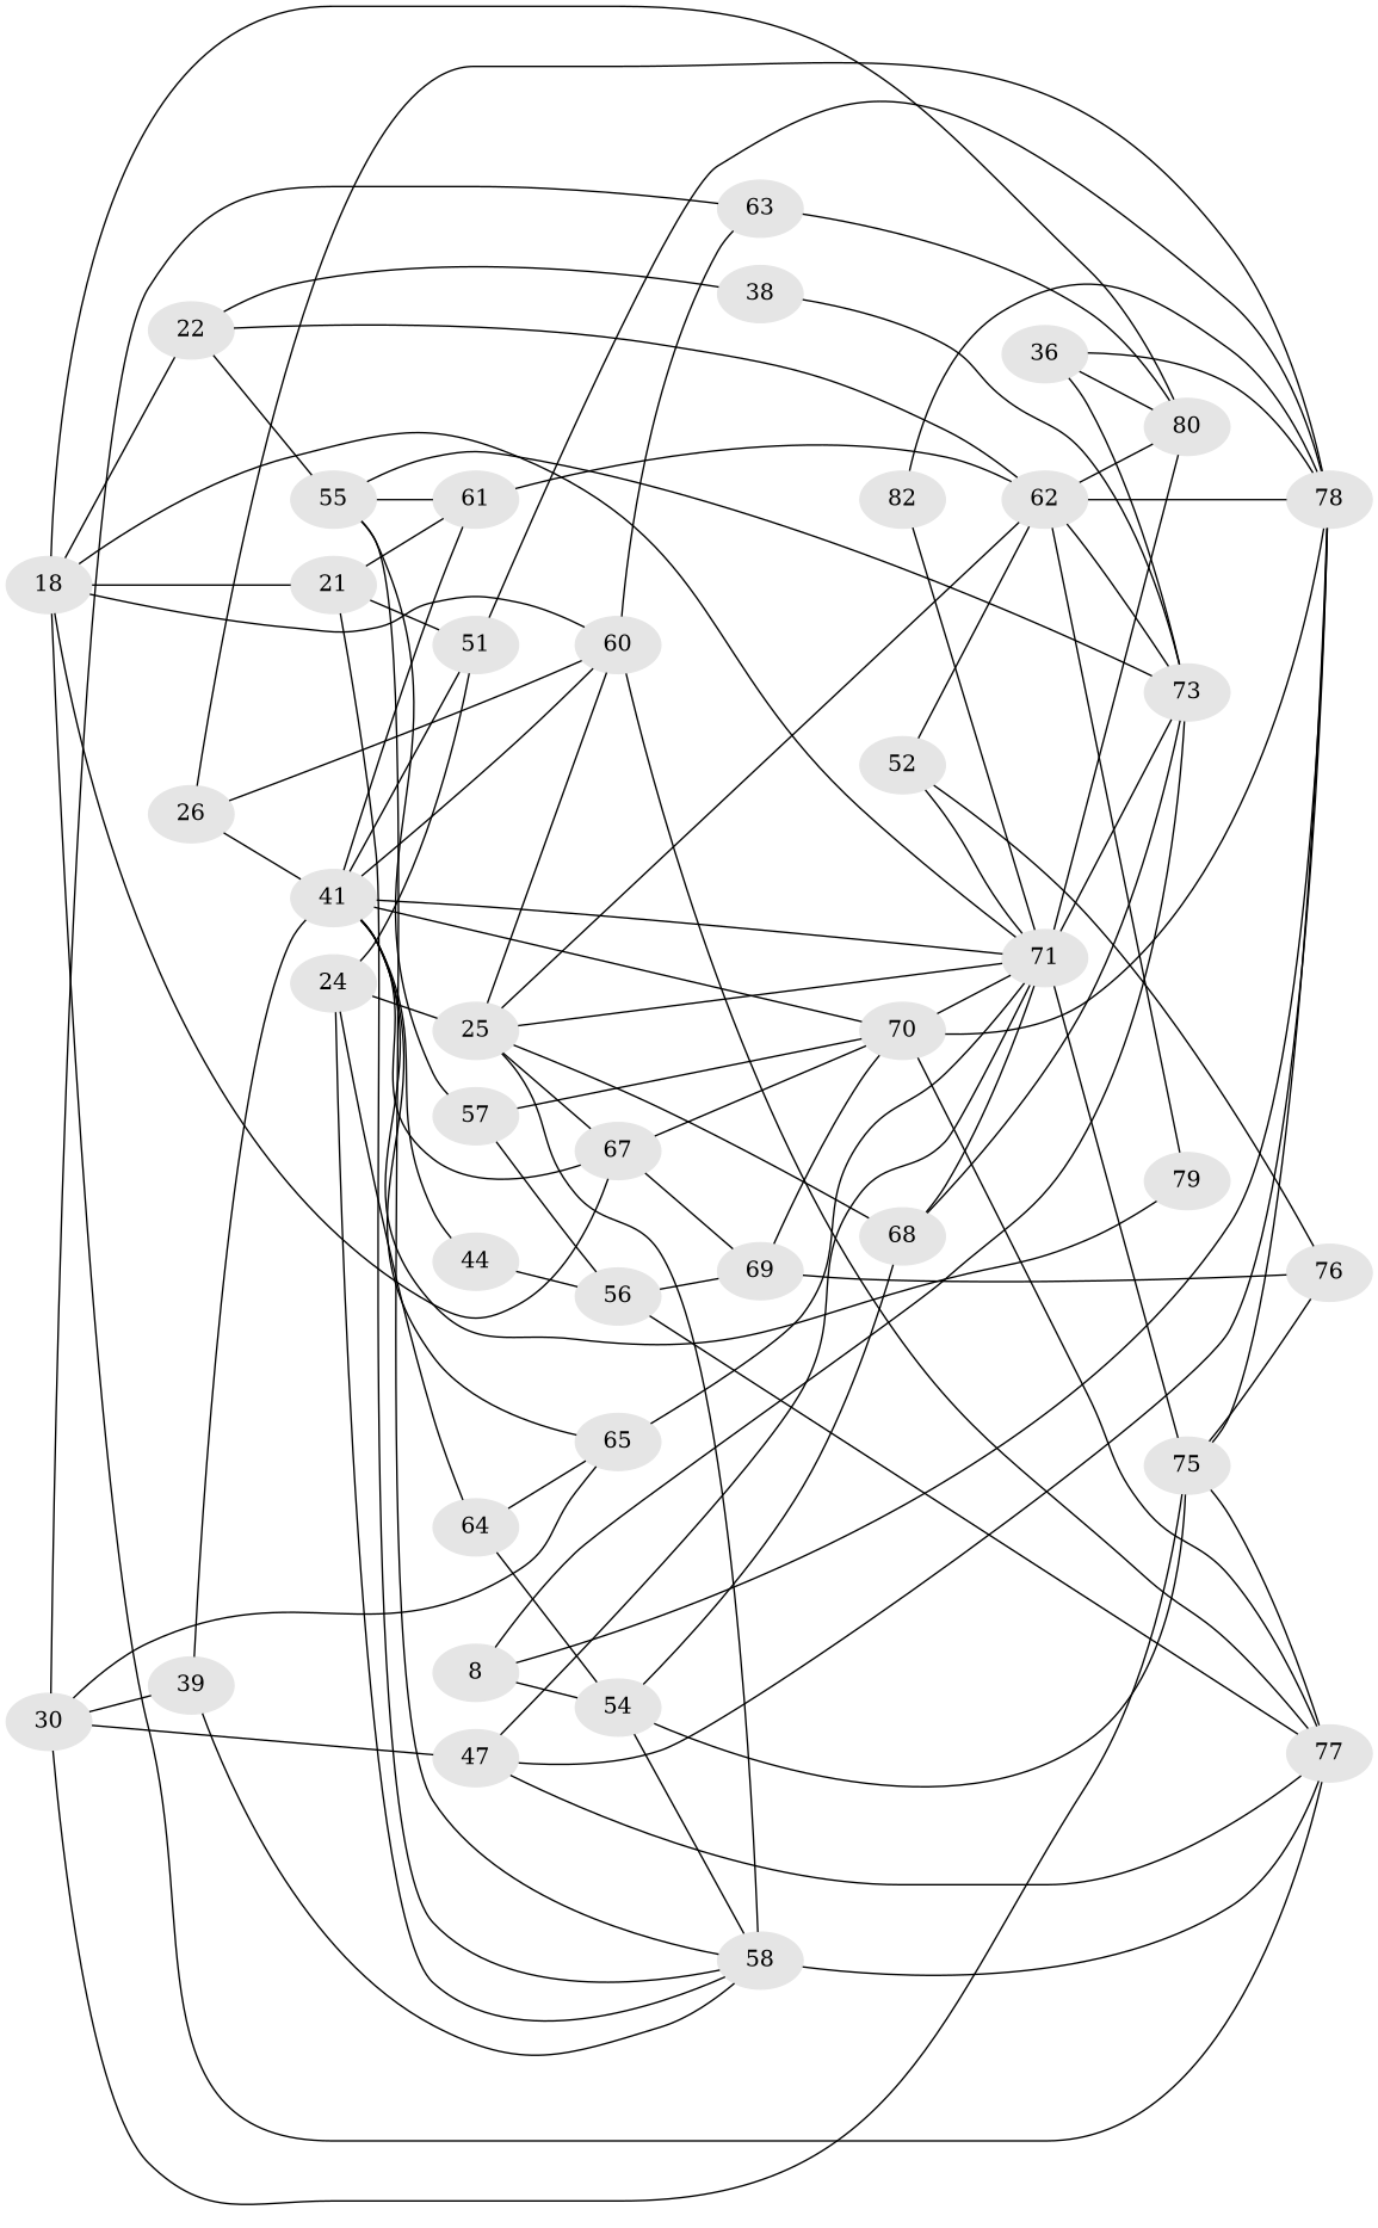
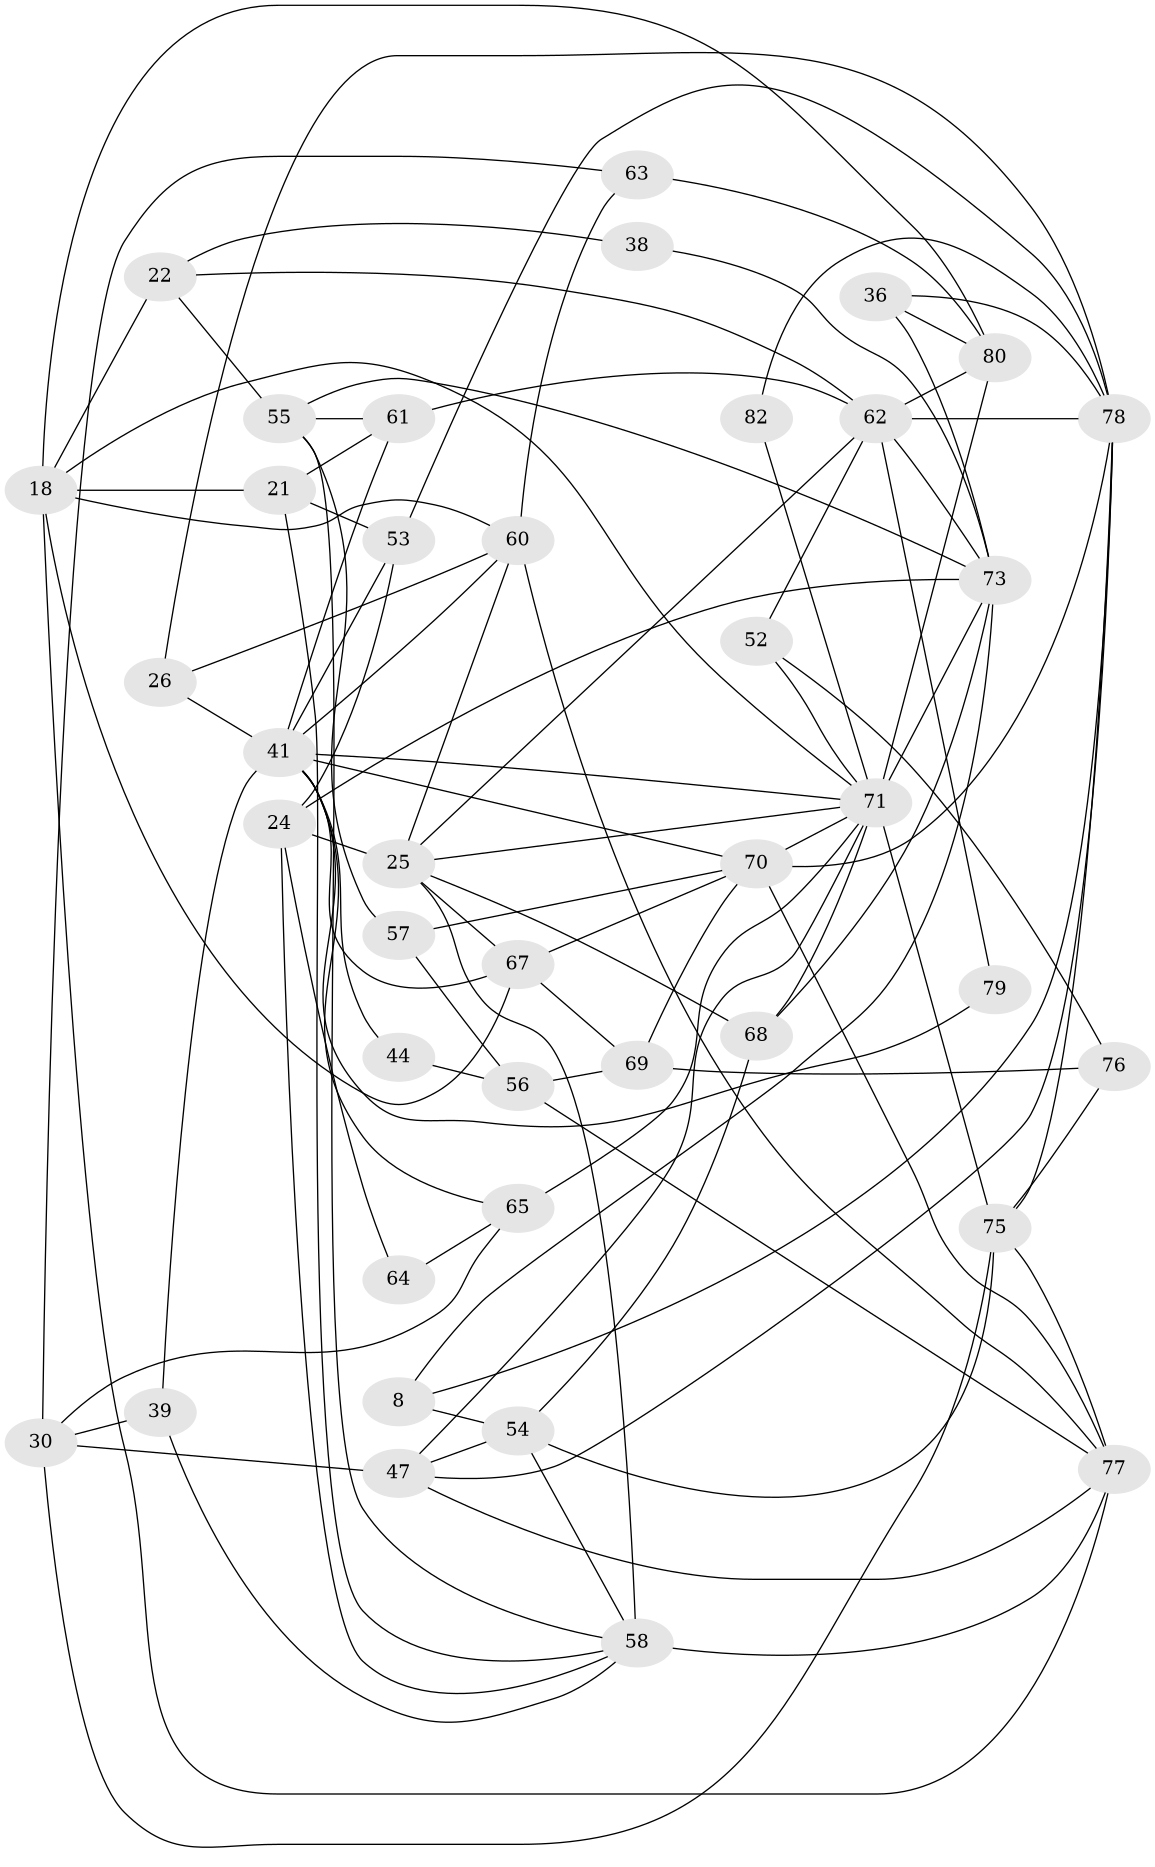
  graph {
    rankdir=LR
    node [color=gray90 style=filled]
    25 [super="+2"]
    60 [super="+15"]
    67 [super="+11+34"]
    71 [super="+28+56+59"]
    58 [super="+1+13"]
    62 [super="+50+32"]
    68 [super="+35"]
    54 [super="+27+10"]
    8
    73 [super="+14+33+72"]
    78 [super="+37"]
    75 [super="+40+74"]
    18
    21
    22
    80 [super="+51"]
    77 [super="+29+48"]
-   53 [label=51]
+   53
    61
    38
    55 [super="+49"]
    63 [super="+20"]
    70 [super="+4"]
    69
    76 [super="+43"]
    57
    79
    24 [super="+5"]
    64
    65 [super="+46"]
    26 [super="+7"]
    41 [super="+31+23"]
    44
    30
    39
    47 [super="+45"]
    36
    n38 [label=56]
    n39 [label=82]
    52
    25 -- 60
    25 -- 67
    25 -- 71 [weight=2]
    25 -- 58 [weight=2]
    25 -- 62
    25 -- 68
    60 -- 77
    60 -- 63
    67 -- 70
    67 -- 69
    71 -- 73
    71 -- 75 [weight=2]
    71 -- 80
    58 -- 77
    62 -- 73
    62 -- 78 [weight=2]
    62 -- 80 [weight=2]
    62 -- 79
    68 -- 71
    68 -- 73 [weight=2]
    54 -- 58
    54 -- 68
    54 -- 75
    8 -- 54
    8 -- 73
    8 -- 78
    75 -- 78
    75 -- 77
    75 -- 76
    18 -- 60 [weight=2]
    18 -- 67
    18 -- 71 [weight=2]
    18 -- 21
    18 -- 22
    18 -- 80 [weight=2]
    18 -- 77 [weight=2]
    21 -- 58
    21 -- 53
    21 -- 61
    22 -- 62
    22 -- 38
    22 -- 55
    53 -- 78
    61 -- 62
    38 -- 73
    55 -- 58
    55 -- 73 [weight=2]
    55 -- 61
    55 -- 57
    63 -- 80
    70 -- 71 [weight=2]
    70 -- 78 [weight=2]
    70 -- 77
    69 -- 70
    69 -- 76
    57 -- 70
    57 -- n38
    24 -- 25
    24 -- 58 [weight=2]
+   24 -- 73 [weight=4]
    24 -- 53
    24 -- 64
    64 -- 65
    65 -- 71
    26 -- 60
    26 -- 78
    26 -- 41 [weight=2]
    41 -- 60
    41 -- 67
    41 -- 71
    41 -- 53
    41 -- 61
    41 -- 70 [weight=2]
    41 -- 79
    41 -- 65 [weight=2]
    41 -- 44
    44 -- n38
    30 -- 75
    30 -- 63
    30 -- 65
    30 -- 39
    30 -- 47 [weight=2]
    39 -- 58
    39 -- 41
    47 -- 71
-   64 -- 54
+   47 -- 54
    47 -- 78
    47 -- 77
    36 -- 73
    36 -- 78 [weight=2]
    36 -- 80
    n38 -- 77
    n38 -- 69
    n39 -- 71
    n39 -- 78
    52 -- 71
    52 -- 62
    52 -- 76
  }
